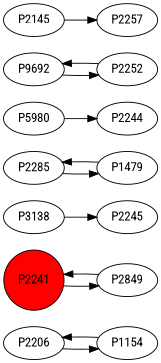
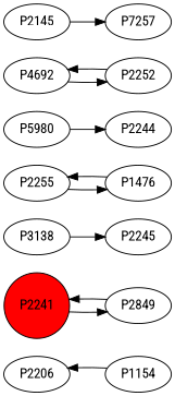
  digraph {
    fontname="Roboto Condensed"
    rankdir=LR
    node [fontname="Roboto Condensed"]
    edge [fontname="Roboto Condensed"]
    n1 [label=P2206]
    n2 [label=P1154]
    P2241 [fillcolor=red shape=circle style=filled]
    P2849
    P3138
    P2245
-   P2255 [label=P2285]
-   P1476 [label=P1479]
+   P2255
+   P1476
    P5980
    P2244
-   P4692 [label=P9692]
+   P4692
    P2252
    P2145
-   P2257
-   n1 -> n2
+   P2257 [label=P7257]
    n2 -> n1
    P2241 -> P2849
    P2849 -> P2241
    P3138 -> P2245
    P2255 -> P1476
    P1476 -> P2255
    P5980 -> P2244
    P4692 -> P2252
    P2252 -> P4692
    P2145 -> P2257
  }
